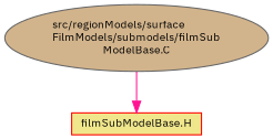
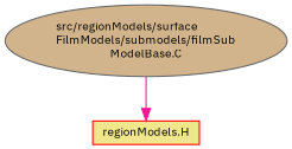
  digraph {
    fontname="IBM Plex Sans"
    node [fontname="IBM Plex Sans" fontsize=10 style=filled]
    n1 [color=gray40 fillcolor=tan fontcolor=black height=0.2 label="src/regionModels/surface\lFilmModels/submodels/filmSub\lModelBase.C" shape=ellipse width=0.4]
-   n2 [color=red fillcolor=khaki height=0.2 label="filmSubModelBase.H" shape=box width=0.4]
+   n2 [color=red fillcolor=khaki height=0.2 label="regionModels.H" shape=box width=0.4]
    n1 -> n2 [color=deeppink fontname="IBM Plex Sans" fontsize=10 labelfontname=Helvetica labelfontsize=10 style=solid]
  }
